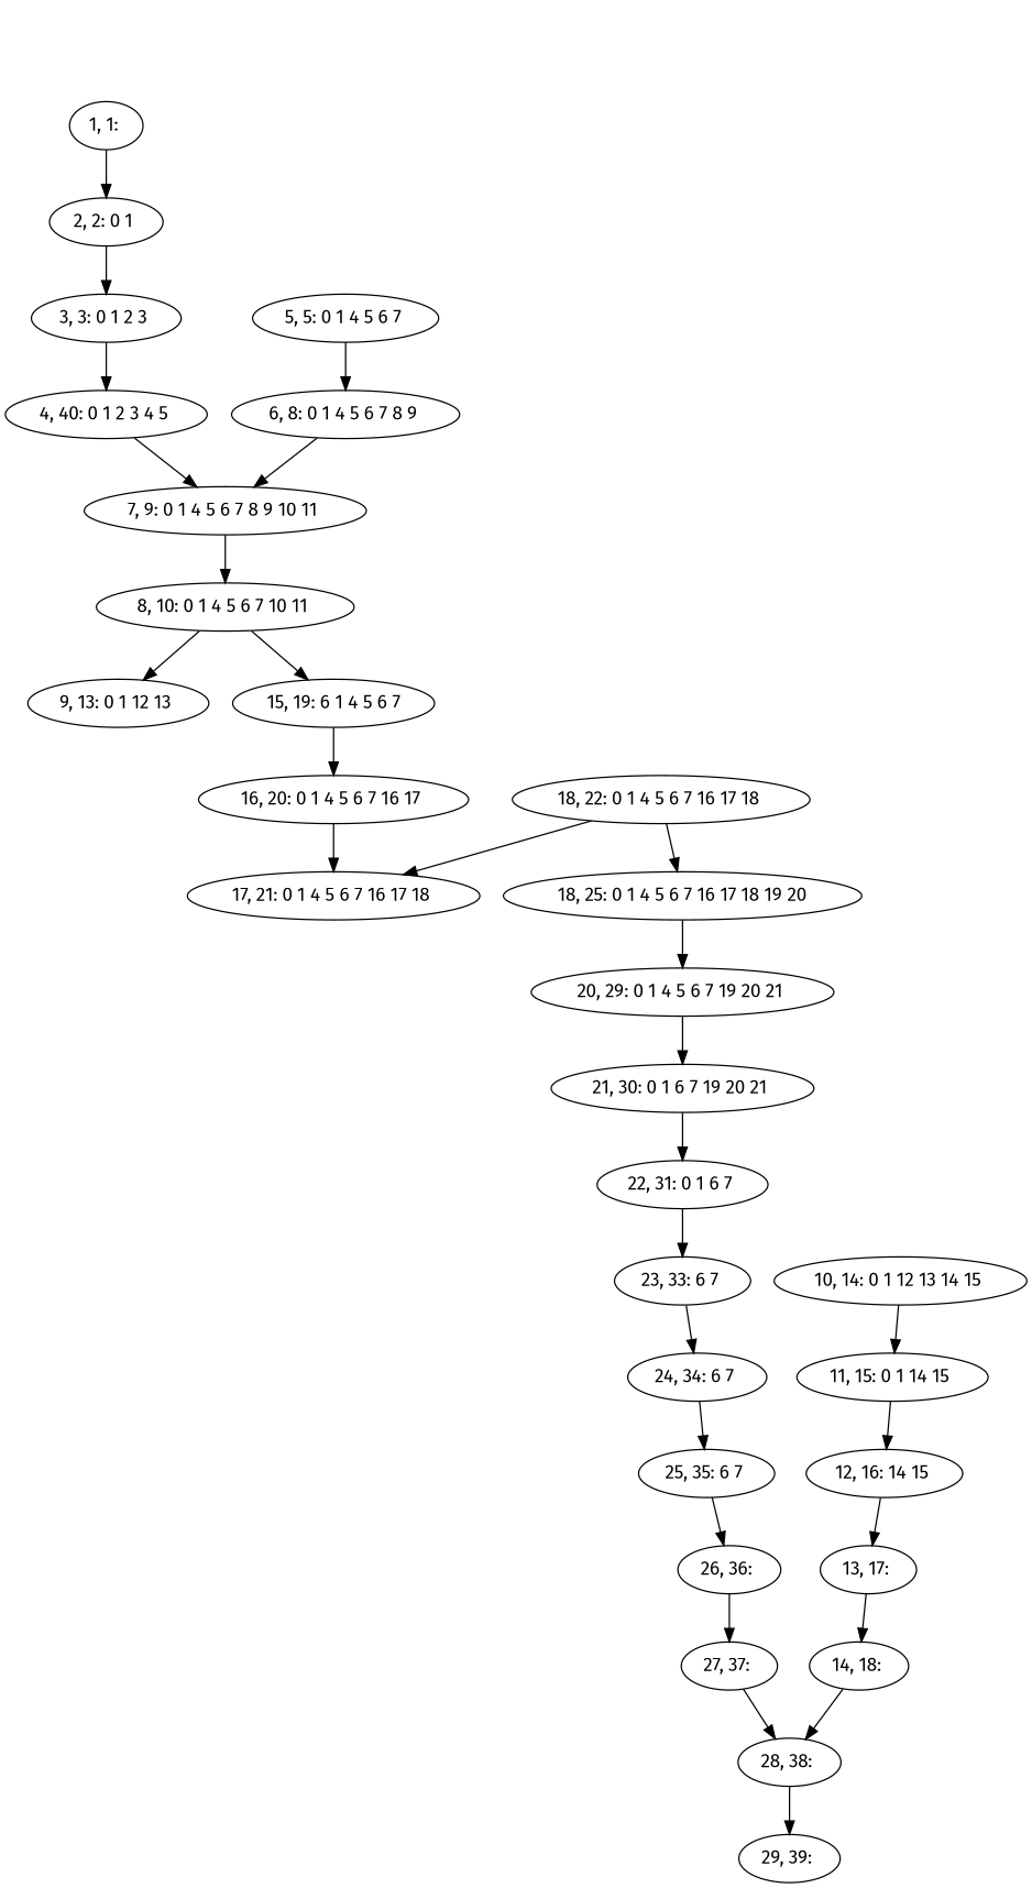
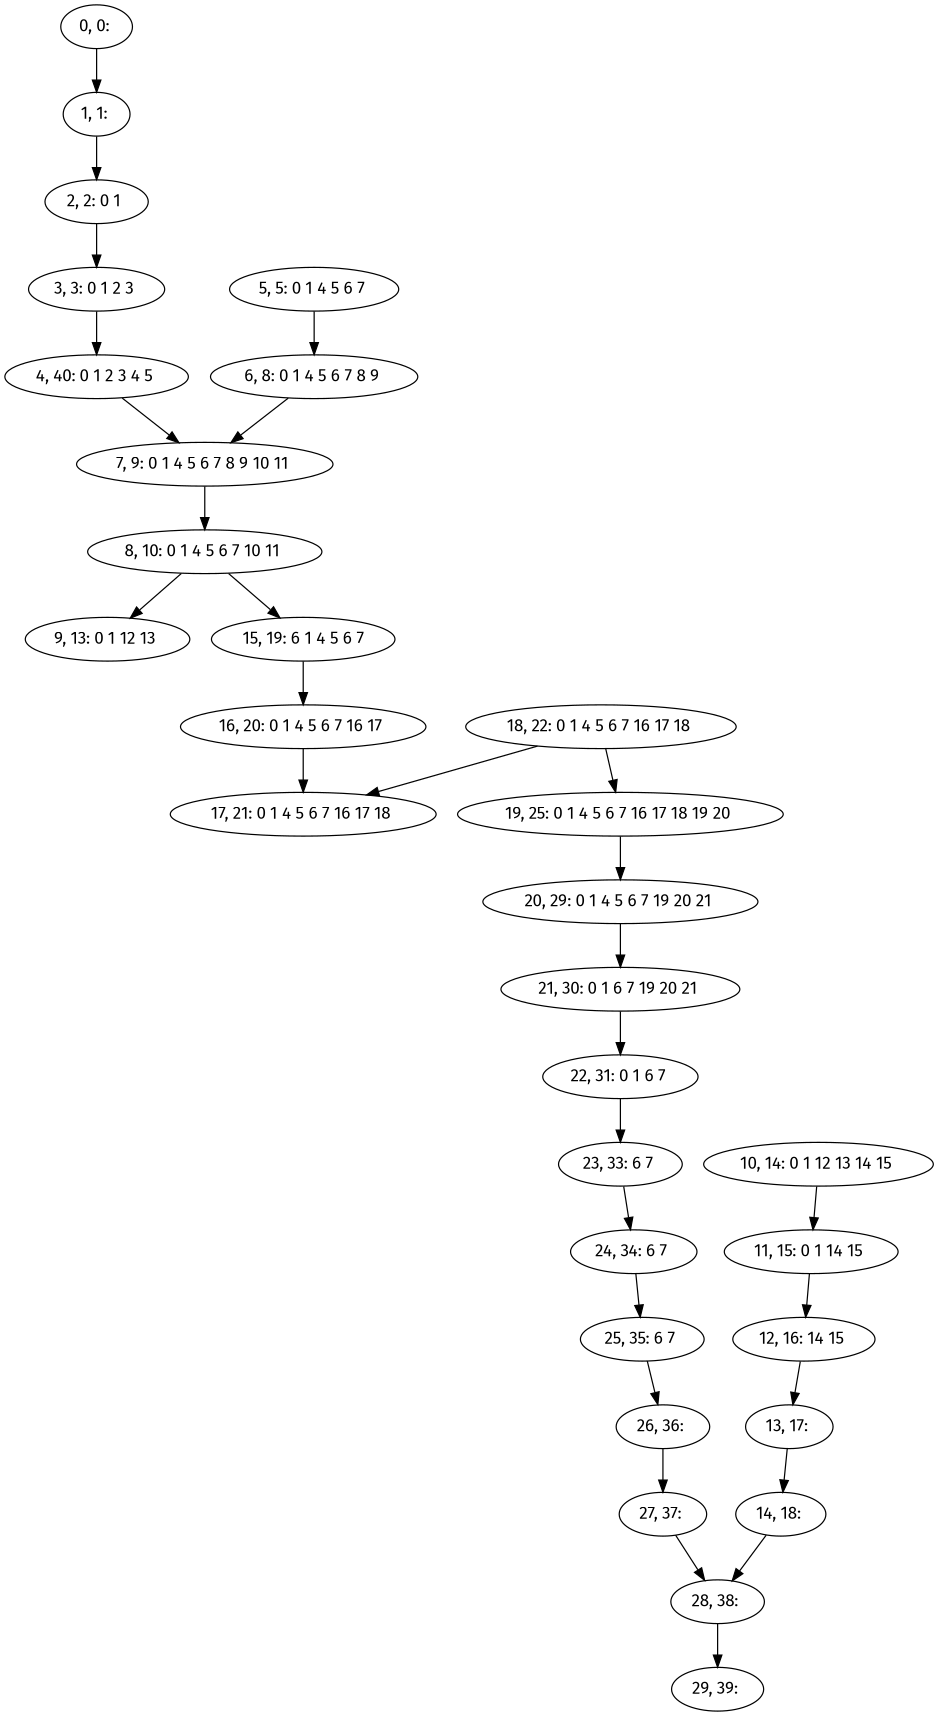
  digraph {
    fontname="Fira Sans"
    node [fontname="Fira Sans"]
    edge [fontname="Fira Sans"]
+   n1 [label="0, 0: "]
    n2 [label="1, 1: "]
    n3 [label="2, 2: 0 1 "]
    n4 [label="3, 3: 0 1 2 3 "]
    n5 [label="4, 40: 0 1 2 3 4 5 "]
    n6 [label="7, 9: 0 1 4 5 6 7 8 9 10 11 "]
    n7 [label="5, 5: 0 1 4 5 6 7 "]
    n8 [label="6, 8: 0 1 4 5 6 7 8 9 "]
    n9 [label="8, 10: 0 1 4 5 6 7 10 11 "]
    n10 [label="9, 13: 0 1 12 13 "]
    n11 [label="15, 19: 6 1 4 5 6 7"]
    n12 [label="16, 20: 0 1 4 5 6 7 16 17 "]
    n13 [label="10, 14: 0 1 12 13 14 15 "]
    n14 [label="11, 15: 0 1 14 15 "]
    n15 [label="12, 16: 14 15 "]
    n16 [label="13, 17: "]
    n17 [label="14, 18: "]
    n18 [label="28, 38: "]
    n19 [label="29, 39: "]
    n20 [label="17, 21: 0 1 4 5 6 7 16 17 18 "]
    n21 [label="18, 22: 0 1 4 5 6 7 16 17 18 "]
-   n22 [label="18, 25: 0 1 4 5 6 7 16 17 18 19 20"]
+   n22 [label="19, 25: 0 1 4 5 6 7 16 17 18 19 20 "]
    n23 [label="20, 29: 0 1 4 5 6 7 19 20 21 "]
    n24 [label="21, 30: 0 1 6 7 19 20 21 "]
    n25 [label="22, 31: 0 1 6 7 "]
    n26 [label="23, 33: 6 7 "]
    n27 [label="24, 34: 6 7 "]
    n28 [label="25, 35: 6 7 "]
    n29 [label="26, 36: "]
    n30 [label="27, 37: "]
+   n1 -> n2
    n2 -> n3
    n3 -> n4
    n4 -> n5
    n5 -> n6
    n6 -> n9
    n7 -> n8
    n8 -> n6
    n9 -> n10
    n9 -> n11
    n11 -> n12
    n12 -> n20
    n13 -> n14
    n14 -> n15
    n15 -> n16
    n16 -> n17
    n17 -> n18
    n18 -> n19
    n21 -> n20
    n21 -> n22
    n22 -> n23
    n23 -> n24
    n24 -> n25
    n25 -> n26
    n26 -> n27
    n27 -> n28
    n28 -> n29
    n29 -> n30
    n30 -> n18
  }
